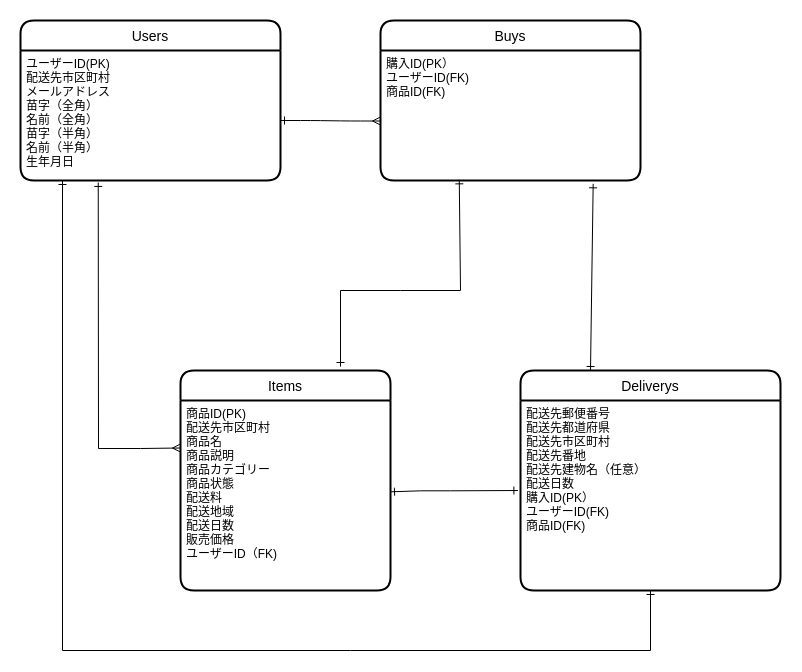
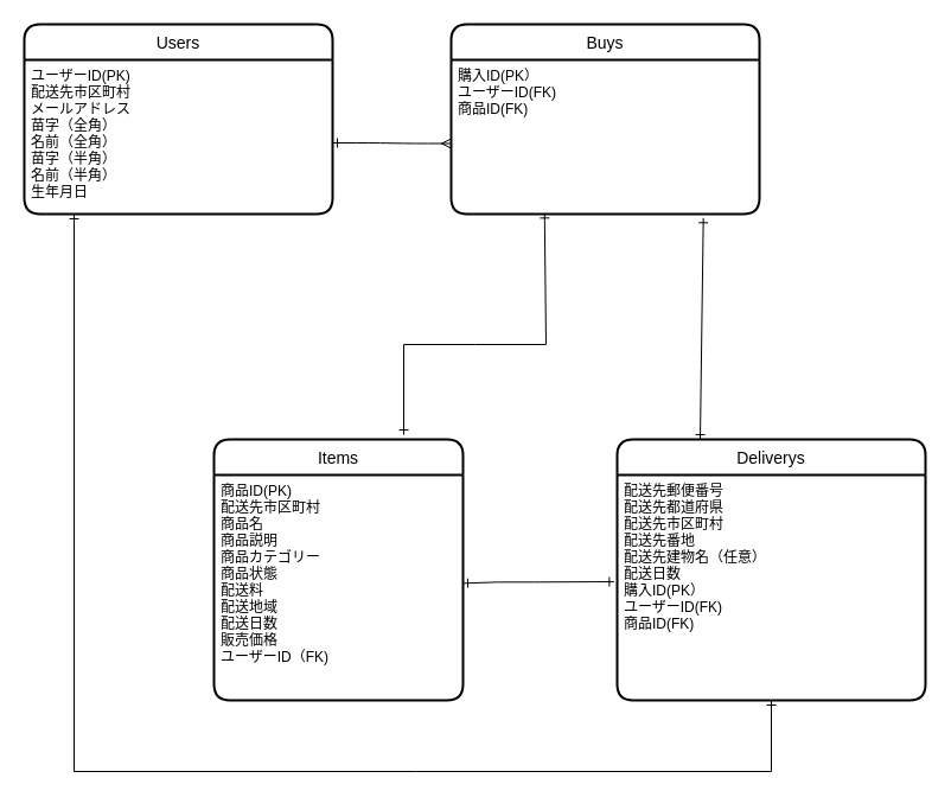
  <mxCell id="0" />
  <mxCell id="1" parent="0" />
  <mxCell id="2" value="Users" style="swimlane;childLayout=stackLayout;horizontal=1;startSize=30;horizontalStack=0;rounded=1;fontSize=14;fontStyle=0;strokeWidth=2;resizeParent=0;resizeLast=1;shadow=0;dashed=0;align=center;" parent="1" vertex="1"><mxGeometry x="20" y="20" width="260" height="160" as="geometry"><mxRectangle x="70" y="150" width="80" height="30" as="alternateBounds" /></mxGeometry></mxCell>
  <mxCell id="3" value="ユーザーID(PK)&#10;配送先市区町村&#10;メールアドレス&#10;苗字（全角）&#10;名前（全角）&#10;苗字（半角）&#10;名前（半角）&#10;生年月日" style="align=left;strokeColor=none;fillColor=none;spacingLeft=4;fontSize=12;verticalAlign=top;resizable=0;rotatable=0;part=1;" parent="2" vertex="1"><mxGeometry y="30" width="260" height="130" as="geometry" /></mxCell>
  <mxCell id="4" value="Items" style="swimlane;childLayout=stackLayout;horizontal=1;startSize=30;horizontalStack=0;rounded=1;fontSize=14;fontStyle=0;strokeWidth=2;resizeParent=0;resizeLast=1;shadow=0;dashed=0;align=center;" parent="1" vertex="1"><mxGeometry x="180" y="370" width="210" height="220" as="geometry" /></mxCell>
  <mxCell id="5" value="商品ID(PK)&#10;配送先市区町村&#10;商品名&#10;商品説明&#10;商品カテゴリー&#10;商品状態&#10;配送料&#10;配送地域&#10;配送日数&#10;販売価格&#10;ユーザーID（FK)" style="align=left;strokeColor=none;fillColor=none;spacingLeft=4;fontSize=12;verticalAlign=top;resizable=0;rotatable=0;part=1;" parent="4" vertex="1"><mxGeometry y="30" width="210" height="190" as="geometry" /></mxCell>
  <mxCell id="6" value="" style="edgeStyle=entityRelationEdgeStyle;fontSize=12;html=1;endArrow=ERmany;endFill=0;startArrow=ERone;startFill=0;" parent="1" edge="1"><mxGeometry width="100" height="100" relative="1" as="geometry"><mxPoint x="280" y="120" as="sourcePoint" /><mxPoint x="380" y="120.5" as="targetPoint" /></mxGeometry></mxCell>
  <mxCell id="7" value="Buys" style="swimlane;childLayout=stackLayout;horizontal=1;startSize=30;horizontalStack=0;rounded=1;fontSize=14;fontStyle=0;strokeWidth=2;resizeParent=0;resizeLast=1;shadow=0;dashed=0;align=center;" parent="1" vertex="1"><mxGeometry x="380" y="20" width="260" height="160" as="geometry" /></mxCell>
  <mxCell id="8" value="購入ID(PK）&#10;ユーザーID(FK)&#10;商品ID(FK)&#10;" style="align=left;strokeColor=none;fillColor=none;spacingLeft=4;fontSize=12;verticalAlign=top;resizable=0;rotatable=0;part=1;" parent="7" vertex="1"><mxGeometry y="30" width="260" height="130" as="geometry" /></mxCell>
- <mxCell id="9" style="edgeStyle=none;rounded=0;html=1;exitX=0.299;exitY=1.015;exitDx=0;exitDy=0;exitPerimeter=0;entryX=0;entryY=0.25;entryDx=0;entryDy=0;endArrow=ERmany;endFill=0;startArrow=ERone;startFill=0;" parent="1" source="3" target="5" edge="1"><mxGeometry relative="1" as="geometry"><mxPoint x="100" y="450" as="targetPoint" /><Array as="points"><mxPoint x="98" y="448" /><mxPoint x="140" y="448" /></Array></mxGeometry></mxCell>
  <mxCell id="10" value="" style="endArrow=ERone;html=1;rounded=0;startArrow=ERone;startFill=0;endFill=0;exitX=0.303;exitY=0.995;exitDx=0;exitDy=0;exitPerimeter=0;" parent="1" edge="1" source="8"><mxGeometry relative="1" as="geometry"><mxPoint x="456" y="280" as="sourcePoint" /><mxPoint x="340" y="366" as="targetPoint" /><Array as="points"><mxPoint x="460" y="290" /><mxPoint x="400" y="290" /><mxPoint x="340" y="290" /></Array></mxGeometry></mxCell>
  <mxCell id="11" value="Deliverys" style="swimlane;childLayout=stackLayout;horizontal=1;startSize=30;horizontalStack=0;rounded=1;fontSize=14;fontStyle=0;strokeWidth=2;resizeParent=0;resizeLast=1;shadow=0;dashed=0;align=center;" vertex="1" parent="1"><mxGeometry x="520" y="370" width="260" height="220" as="geometry" /></mxCell>
  <mxCell id="12" value="配送先郵便番号&#10;配送先都道府県&#10;配送先市区町村&#10;配送先番地&#10;配送先建物名（任意）&#10;配送日数&#10;購入ID(PK）&#10;ユーザーID(FK)&#10;商品ID(FK)&#10;" style="align=left;strokeColor=none;fillColor=none;spacingLeft=4;fontSize=12;verticalAlign=top;resizable=0;rotatable=0;part=1;" vertex="1" parent="11"><mxGeometry y="30" width="260" height="190" as="geometry" /></mxCell>
  <mxCell id="13" value="" style="endArrow=ERone;html=1;rounded=0;entryX=0.917;entryY=-0.018;entryDx=0;entryDy=0;entryPerimeter=0;startArrow=ERone;startFill=0;endFill=0;exitX=0.303;exitY=0.995;exitDx=0;exitDy=0;exitPerimeter=0;" edge="1" parent="1"><mxGeometry relative="1" as="geometry"><mxPoint x="592.68" y="183.31" as="sourcePoint" /><mxPoint x="590" y="370" as="targetPoint" /><Array as="points" /></mxGeometry></mxCell>
  <mxCell id="14" value="" style="endArrow=ERone;html=1;rounded=0;entryX=-0.01;entryY=0.472;entryDx=0;entryDy=0;entryPerimeter=0;startArrow=ERone;startFill=0;endFill=0;" edge="1" parent="1"><mxGeometry relative="1" as="geometry"><mxPoint x="390" y="491.32" as="sourcePoint" /><mxPoint x="517.4" y="490" as="targetPoint" /><Array as="points"><mxPoint x="420" y="490.32" /><mxPoint x="450" y="490.32" /></Array></mxGeometry></mxCell>
  <mxCell id="15" value="" style="endArrow=ERone;html=1;rounded=0;entryX=0.5;entryY=1;entryDx=0;entryDy=0;startArrow=ERone;startFill=0;endFill=0;exitX=0.5;exitY=1;exitDx=0;exitDy=0;" edge="1" parent="1" source="12"><mxGeometry relative="1" as="geometry"><mxPoint x="525" y="630" as="sourcePoint" /><mxPoint x="62" y="180" as="targetPoint" /><Array as="points"><mxPoint x="650" y="650" /><mxPoint x="350" y="650" /><mxPoint x="62" y="650" /></Array></mxGeometry></mxCell>
